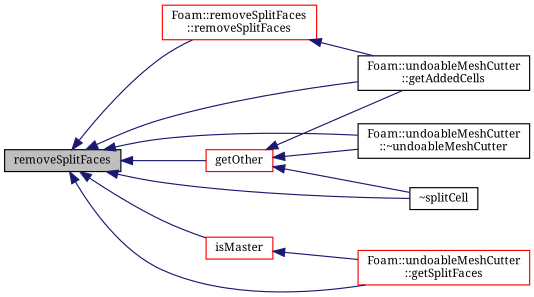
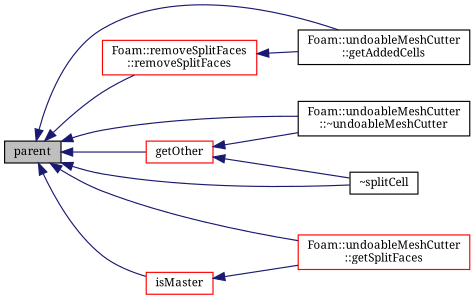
  digraph {
    fontname="Noto Serif"
    rankdir=LR
    node [color=black fontname="Noto Serif" fontsize=10 shape=record]
    edge [color=midnightblue dir=back fontname="Noto Serif" fontsize=10 labelfontname=Helvetica labelfontsize=10 style=solid]
-   n1 [fillcolor=grey75 fontcolor=black height=0.2 label=removeSplitFaces style=filled width=0.4]
+   n1 [fillcolor=grey75 fontcolor=black height=0.2 label=parent style=filled width=0.4]
    n2 [height=0.2 label="Foam::undoableMeshCutter\l::getAddedCells" width=0.4]
    n3 [color=red height=0.2 label=getOther width=0.4]
    n4 [height=0.2 label="Foam::undoableMeshCutter\l::~undoableMeshCutter" width=0.4]
    n5 [color=red height=0.2 label="Foam::undoableMeshCutter\l::getSplitFaces" width=0.4]
    n6 [color=red height=0.2 label=isMaster width=0.4]
    n7 [color=red height=0.2 label="Foam::removeSplitFaces\l::removeSplitFaces" width=0.4]
    n8 [height=0.2 label="~splitCell" width=0.4]
    n1 -> n2
    n1 -> n3
    n1 -> n4
    n1 -> n5
    n1 -> n6
    n1 -> n7
    n1 -> n8
-   n3 -> n2
    n3 -> n4
    n3 -> n8
    n6 -> n5
    n7 -> n2
  }
